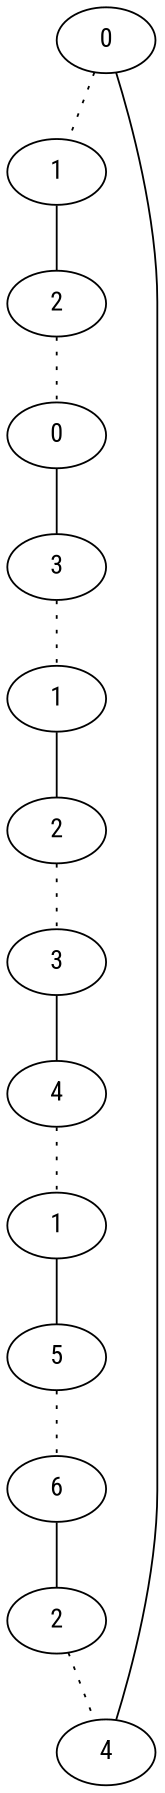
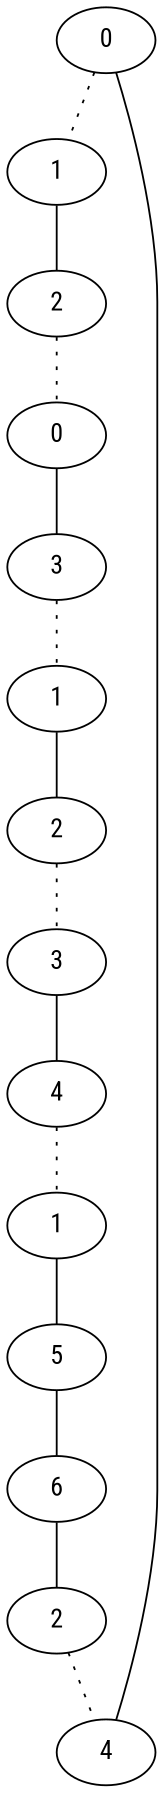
  graph {
    fontname="Roboto Condensed"
    node [fontname="Roboto Condensed"]
    edge [fontname="Roboto Condensed"]
    n1 [label=0]
    n2 [label=1]
    n3 [label=4]
    n4 [label=2]
    n5 [label=0]
    n6 [label=3]
    n7 [label=1]
    n8 [label=2]
    n9 [label=3]
    n10 [label=4]
    n11 [label=1]
    n12 [label=5]
    n13 [label=6]
    n14 [label=2]
    n1 -- n2 [style=dotted]
    n1 -- n3
    n2 -- n4
    n4 -- n5 [style=dotted]
    n5 -- n6
    n6 -- n7 [style=dotted]
    n7 -- n8
    n8 -- n9 [style=dotted]
    n9 -- n10
    n10 -- n11 [style=dotted]
    n11 -- n12
-   n12 -- n13 [style=dotted]
+   n12 -- n13 [style=solid]
    n13 -- n14
    n14 -- n3 [style=dotted]
  }
